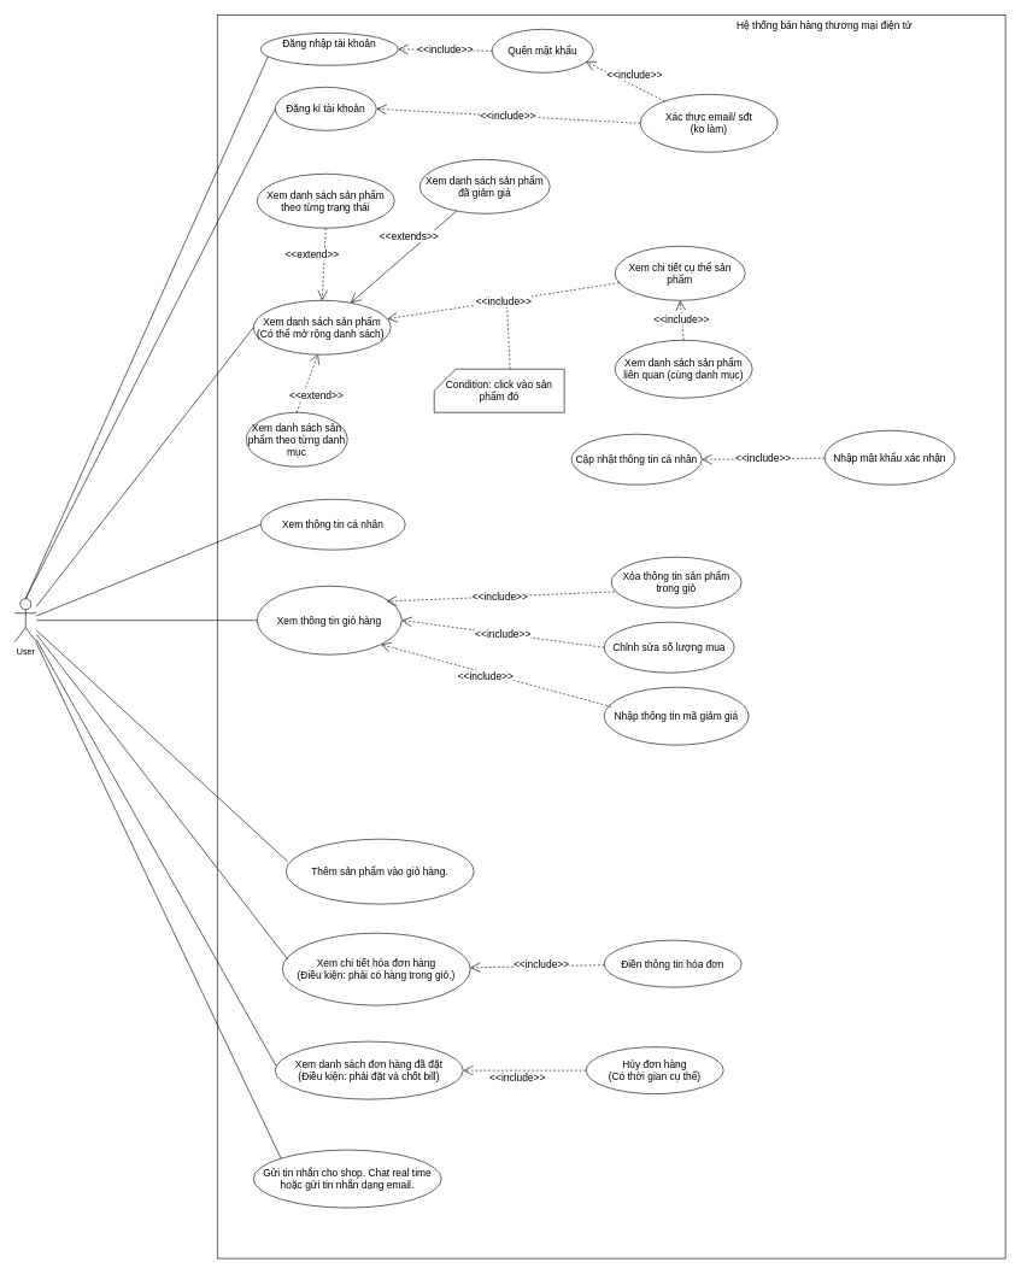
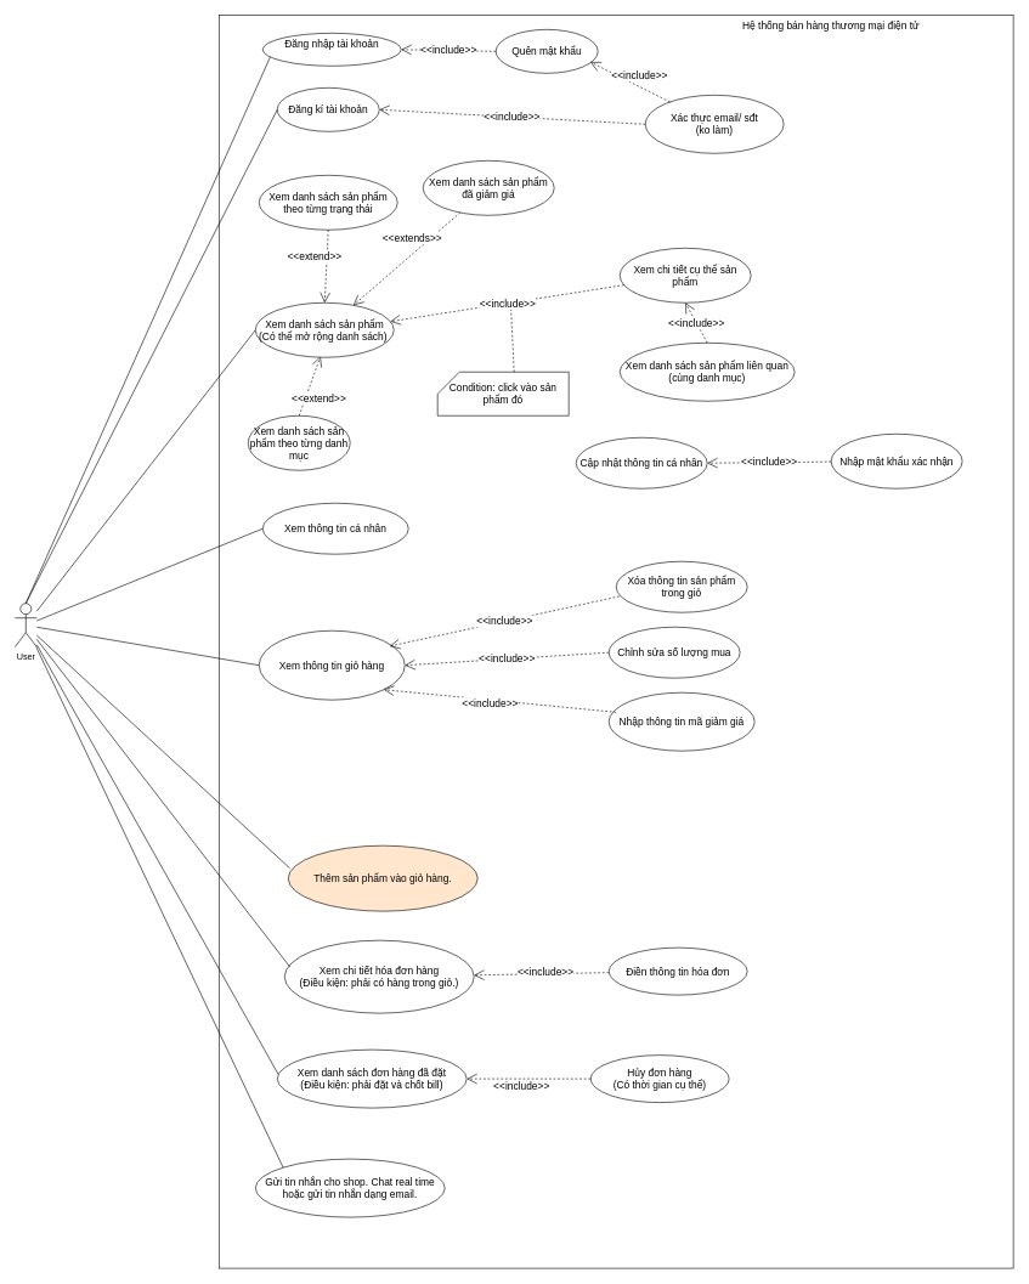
  <mxCell id="0" />
  <mxCell id="1" parent="0" />
  <mxCell id="2" value="" style="rounded=0;whiteSpace=wrap;html=1;" parent="1" vertex="1"><mxGeometry x="300" y="20" width="1090" height="1720" as="geometry" /></mxCell>
  <mxCell id="3" value="User" style="shape=umlActor;verticalLabelPosition=bottom;verticalAlign=top;html=1;" parent="1" vertex="1"><mxGeometry x="20" y="827.5" width="30" height="60" as="geometry" /></mxCell>
  <mxCell id="4" value="&lt;font style=&quot;font-size: 14px;&quot;&gt;Đăng nhập tài khoản&lt;/font&gt;" style="ellipse;whiteSpace=wrap;html=1;verticalAlign=top;" parent="1" vertex="1"><mxGeometry x="360" y="45" width="190" height="45" as="geometry" /></mxCell>
  <mxCell id="5" value="&lt;font style=&quot;font-size: 14px;&quot;&gt;Quên mật khẩu&lt;/font&gt;" style="ellipse;whiteSpace=wrap;html=1;" parent="1" vertex="1"><mxGeometry x="680" y="40" width="140" height="60" as="geometry" /></mxCell>
  <mxCell id="6" value="&lt;font style=&quot;font-size: 14px;&quot;&gt;Hệ thống bán hàng thương mại điện tử&lt;/font&gt;" style="text;html=1;align=center;verticalAlign=middle;whiteSpace=wrap;rounded=0;" parent="1" vertex="1"><mxGeometry x="970" y="20" width="340" height="30" as="geometry" /></mxCell>
  <mxCell id="7" value="&lt;font style=&quot;font-size: 14px;&quot;&gt;Xem danh sách sản phẩm theo từng trạng thái&lt;/font&gt;" style="ellipse;whiteSpace=wrap;html=1;" parent="1" vertex="1"><mxGeometry x="355" y="240" width="190" height="75" as="geometry" /></mxCell>
  <mxCell id="8" value="&lt;font style=&quot;font-size: 14px;&quot;&gt;Xem danh sách sản phẩm đã giảm giá&lt;/font&gt;" style="ellipse;whiteSpace=wrap;html=1;" parent="1" vertex="1"><mxGeometry x="580" y="220" width="180" height="75" as="geometry" /></mxCell>
  <mxCell id="9" value="&lt;font style=&quot;font-size: 14px;&quot;&gt;Xem danh sách sản phẩm theo từng danh mục&lt;/font&gt;" style="ellipse;whiteSpace=wrap;html=1;" parent="1" vertex="1"><mxGeometry x="340" y="570" width="140" height="75" as="geometry" /></mxCell>
  <mxCell id="10" value="&lt;font style=&quot;font-size: 14px;&quot;&gt;Đăng kí tài khoản&lt;/font&gt;" style="ellipse;whiteSpace=wrap;html=1;" parent="1" vertex="1"><mxGeometry x="380" y="120" width="140" height="60" as="geometry" /></mxCell>
  <mxCell id="11" value="&lt;font style=&quot;font-size: 14px;&quot;&gt;&amp;lt;&amp;lt;extend&amp;gt;&amp;gt;&lt;/font&gt;" style="endArrow=open;endSize=12;dashed=1;html=1;rounded=0;entryX=0.47;entryY=0.979;entryDx=0;entryDy=0;exitX=0.5;exitY=0;exitDx=0;exitDy=0;entryPerimeter=0;" parent="1" source="9" target="14" edge="1"><mxGeometry x="-0.254" y="-17" width="160" relative="1" as="geometry"><mxPoint x="613" y="334" as="sourcePoint" /><mxPoint x="420" y="250" as="targetPoint" /><mxPoint as="offset" /></mxGeometry></mxCell>
  <mxCell id="12" value="&lt;font style=&quot;font-size: 14px;&quot;&gt;&amp;lt;&amp;lt;extend&amp;gt;&amp;gt;&lt;/font&gt;" style="endArrow=open;endSize=12;dashed=1;html=1;rounded=0;entryX=0.5;entryY=0;entryDx=0;entryDy=0;exitX=0.5;exitY=1;exitDx=0;exitDy=0;" parent="1" source="7" target="14" edge="1"><mxGeometry x="-0.254" y="-17" width="160" relative="1" as="geometry"><mxPoint x="595" y="300" as="sourcePoint" /><mxPoint x="590" y="210" as="targetPoint" /><mxPoint as="offset" /></mxGeometry></mxCell>
- <mxCell id="13" value="&lt;font style=&quot;font-size: 14px;&quot;&gt;&amp;lt;&amp;lt;extends&amp;gt;&amp;gt;&lt;/font&gt;" style="endArrow=open;endSize=12;dashed=0;html=1;rounded=0;" parent="1" source="8" target="14" edge="1"><mxGeometry x="-0.254" y="-17" width="160" relative="1" as="geometry"><mxPoint x="740" y="340" as="sourcePoint" /><mxPoint x="590" y="322" as="targetPoint" /><mxPoint as="offset" /></mxGeometry></mxCell>
+ <mxCell id="13" value="&lt;font style=&quot;font-size: 14px;&quot;&gt;&amp;lt;&amp;lt;extends&amp;gt;&amp;gt;&lt;/font&gt;" style="endArrow=open;endSize=12;dashed=1;html=1;rounded=0;" parent="1" source="8" target="14" edge="1"><mxGeometry x="-0.254" y="-17" width="160" relative="1" as="geometry"><mxPoint x="740" y="340" as="sourcePoint" /><mxPoint x="590" y="322" as="targetPoint" /><mxPoint as="offset" /></mxGeometry></mxCell>
  <mxCell id="14" value="&lt;font style=&quot;font-size: 14px;&quot;&gt;Xem danh sách sản phẩm&lt;br&gt;(Có thể mở rộng danh sách)&amp;nbsp;&lt;/font&gt;" style="ellipse;whiteSpace=wrap;html=1;" parent="1" vertex="1"><mxGeometry x="350" y="415" width="190" height="75" as="geometry" /></mxCell>
  <mxCell id="15" value="" style="endArrow=none;html=1;rounded=0;entryX=0.054;entryY=0.727;entryDx=0;entryDy=0;exitX=0.5;exitY=0;exitDx=0;exitDy=0;exitPerimeter=0;entryPerimeter=0;" parent="1" source="3" target="4" edge="1"><mxGeometry width="50" height="50" relative="1" as="geometry"><mxPoint x="17.5" y="781" as="sourcePoint" /><mxPoint x="330" y="50" as="targetPoint" /></mxGeometry></mxCell>
  <mxCell id="16" value="" style="endArrow=none;html=1;rounded=0;entryX=0;entryY=0.5;entryDx=0;entryDy=0;exitX=0.5;exitY=0;exitDx=0;exitDy=0;exitPerimeter=0;" parent="1" source="3" target="10" edge="1"><mxGeometry width="50" height="50" relative="1" as="geometry"><mxPoint x="10" y="345" as="sourcePoint" /><mxPoint x="360" y="120" as="targetPoint" /></mxGeometry></mxCell>
  <mxCell id="17" value="" style="endArrow=none;html=1;rounded=0;entryX=0;entryY=0.5;entryDx=0;entryDy=0;" parent="1" source="3" target="14" edge="1"><mxGeometry width="50" height="50" relative="1" as="geometry"><mxPoint x="10" y="345" as="sourcePoint" /><mxPoint x="360" y="150" as="targetPoint" /></mxGeometry></mxCell>
  <mxCell id="18" value="&lt;font style=&quot;font-size: 14px;&quot;&gt;Xác thực email/ sđt&lt;br&gt;(ko làm)&lt;br&gt;&lt;/font&gt;" style="ellipse;whiteSpace=wrap;html=1;" parent="1" vertex="1"><mxGeometry x="885" y="130" width="190" height="80" as="geometry" /></mxCell>
  <mxCell id="19" value="&lt;span style=&quot;font-size: 14px;&quot;&gt;Xem chi tiết cụ thể sản phẩm&lt;/span&gt;" style="ellipse;whiteSpace=wrap;html=1;" parent="1" vertex="1"><mxGeometry x="850" y="340" width="180" height="75" as="geometry" /></mxCell>
- <mxCell id="20" value="&lt;span style=&quot;font-size: 14px;&quot;&gt;Xem danh sách sản phẩm liên quan (cùng danh mục)&lt;/span&gt;" style="ellipse;whiteSpace=wrap;html=1;" parent="1" vertex="1"><mxGeometry x="850" y="470" width="190" height="80" as="geometry" /></mxCell>
+ <mxCell id="20" value="&lt;span style=&quot;font-size: 14px;&quot;&gt;Xem danh sách sản phẩm liên quan (cùng danh mục)&lt;/span&gt;" style="ellipse;whiteSpace=wrap;html=1;" parent="1" vertex="1"><mxGeometry x="850" y="470" width="240" height="80" as="geometry" /></mxCell>
  <mxCell id="21" value="&lt;font style=&quot;font-size: 14px;&quot;&gt;Xem thông tin cá nhân&lt;/font&gt;" style="ellipse;whiteSpace=wrap;html=1;" parent="1" vertex="1"><mxGeometry x="360" y="690" width="200" height="70" as="geometry" /></mxCell>
  <mxCell id="22" value="" style="endArrow=none;html=1;rounded=0;entryX=0;entryY=0.5;entryDx=0;entryDy=0;" parent="1" source="3" target="21" edge="1"><mxGeometry width="50" height="50" relative="1" as="geometry"><mxPoint x="70" y="342" as="sourcePoint" /><mxPoint x="360" y="388" as="targetPoint" /></mxGeometry></mxCell>
  <mxCell id="23" value="&lt;span style=&quot;font-size: 14px;&quot;&gt;Cập nhật thông tin cá nhân&lt;/span&gt;" style="ellipse;whiteSpace=wrap;html=1;" parent="1" vertex="1"><mxGeometry x="790" y="600" width="180" height="70" as="geometry" /></mxCell>
- <mxCell id="24" value="&lt;font style=&quot;font-size: 14px;&quot;&gt;Xem thông tin giỏ hàng&lt;/font&gt;" style="ellipse;whiteSpace=wrap;html=1;" parent="1" vertex="1"><mxGeometry x="355" y="810" width="200" height="95" as="geometry" /></mxCell>
+ <mxCell id="24" value="&lt;font style=&quot;font-size: 14px;&quot;&gt;Xem thông tin giỏ hàng&lt;/font&gt;" style="ellipse;whiteSpace=wrap;html=1;" parent="1" vertex="1"><mxGeometry x="355" y="865" width="200" height="95" as="geometry" /></mxCell>
  <mxCell id="25" value="" style="endArrow=none;html=1;rounded=0;entryX=0;entryY=0.5;entryDx=0;entryDy=0;" parent="1" source="3" target="24" edge="1"><mxGeometry width="50" height="50" relative="1" as="geometry"><mxPoint x="40" y="430" as="sourcePoint" /><mxPoint x="329" y="673" as="targetPoint" /></mxGeometry></mxCell>
  <mxCell id="26" value="&lt;span style=&quot;font-size: 14px;&quot;&gt;Xóa thông tin sản phẩm trong giỏ&lt;/span&gt;" style="ellipse;whiteSpace=wrap;html=1;" parent="1" vertex="1"><mxGeometry x="845" y="770" width="180" height="70" as="geometry" /></mxCell>
  <mxCell id="27" value="&lt;span style=&quot;font-size: 14px;&quot;&gt;Chỉnh sửa số lượng mua&lt;/span&gt;" style="ellipse;whiteSpace=wrap;html=1;" parent="1" vertex="1"><mxGeometry x="835" y="860" width="180" height="70" as="geometry" /></mxCell>
  <mxCell id="28" value="&lt;font style=&quot;font-size: 14px;&quot;&gt;Nhập thông tin mã giảm giá&lt;/font&gt;" style="ellipse;whiteSpace=wrap;html=1;" parent="1" vertex="1"><mxGeometry x="835" y="950" width="200" height="80" as="geometry" /></mxCell>
  <mxCell id="29" value="&lt;font style=&quot;font-size: 14px;&quot;&gt;Condition: click vào sản phẩm đó&lt;/font&gt;" style="shape=card;whiteSpace=wrap;html=1;" parent="1" vertex="1"><mxGeometry x="600" y="510" width="180" height="60" as="geometry" /></mxCell>
  <mxCell id="30" value="" style="endArrow=none;dashed=1;html=1;rounded=0;exitX=0;exitY=0;exitDx=105;exitDy=0;exitPerimeter=0;" parent="1" source="29" edge="1"><mxGeometry width="50" height="50" relative="1" as="geometry"><mxPoint x="700" y="450" as="sourcePoint" /><mxPoint x="700" y="410" as="targetPoint" /></mxGeometry></mxCell>
  <mxCell id="31" value="&lt;span style=&quot;font-size: 14px;&quot;&gt;Xem chi tiết hóa đơn hàng&lt;br&gt;(Điều kiện: phải có hàng trong giỏ.)&lt;br&gt;&lt;/span&gt;" style="ellipse;whiteSpace=wrap;html=1;" parent="1" vertex="1"><mxGeometry x="390" y="1290" width="260" height="100" as="geometry" /></mxCell>
  <mxCell id="32" value="" style="endArrow=none;html=1;rounded=0;entryX=0.005;entryY=0.421;entryDx=0;entryDy=0;entryPerimeter=0;" parent="1" source="3" target="34" edge="1"><mxGeometry width="50" height="50" relative="1" as="geometry"><mxPoint x="-10" y="587.5" as="sourcePoint" /><mxPoint x="252.5" y="1217.5" as="targetPoint" /></mxGeometry></mxCell>
  <mxCell id="33" value="&lt;span style=&quot;font-size: 14px;&quot;&gt;Điền thông tin hóa đơn&lt;/span&gt;" style="ellipse;whiteSpace=wrap;html=1;" parent="1" vertex="1"><mxGeometry x="835" y="1300" width="190" height="65" as="geometry" /></mxCell>
  <mxCell id="34" value="&lt;span style=&quot;font-size: 14px;&quot;&gt;Xem danh sách đơn hàng đã đặt&lt;br&gt;(Điều kiện: phải đặt và chốt bill)&lt;br&gt;&lt;/span&gt;" style="ellipse;whiteSpace=wrap;html=1;" parent="1" vertex="1"><mxGeometry x="380" y="1440" width="260" height="80" as="geometry" /></mxCell>
  <mxCell id="35" value="&lt;span style=&quot;font-size: 14px;&quot;&gt;Hủy đơn hàng&lt;br&gt;(Có thời gian cụ thể)&lt;br&gt;&lt;/span&gt;" style="ellipse;whiteSpace=wrap;html=1;" parent="1" vertex="1"><mxGeometry x="810" y="1447.5" width="190" height="65" as="geometry" /></mxCell>
  <mxCell id="36" value="" style="endArrow=none;html=1;rounded=0;entryX=0.028;entryY=0.363;entryDx=0;entryDy=0;entryPerimeter=0;" parent="1" source="3" target="31" edge="1"><mxGeometry width="50" height="50" relative="1" as="geometry"><mxPoint x="78" y="520" as="sourcePoint" /><mxPoint x="340" y="1150" as="targetPoint" /></mxGeometry></mxCell>
  <mxCell id="37" value="&lt;span style=&quot;font-size: 14px;&quot;&gt;Gửi tin nhắn cho shop. Chat real time hoặc gửi tin nhắn dạng email.&lt;br&gt;&lt;/span&gt;" style="ellipse;whiteSpace=wrap;html=1;" parent="1" vertex="1"><mxGeometry x="350" y="1590" width="260" height="80" as="geometry" /></mxCell>
  <mxCell id="38" value="" style="endArrow=none;html=1;rounded=0;entryX=0;entryY=0;entryDx=0;entryDy=0;" parent="1" source="3" target="37" edge="1"><mxGeometry width="50" height="50" relative="1" as="geometry"><mxPoint x="-40" y="800" as="sourcePoint" /><mxPoint x="247" y="1404" as="targetPoint" /></mxGeometry></mxCell>
  <mxCell id="39" value="&lt;font style=&quot;font-size: 14px;&quot;&gt;&amp;lt;&amp;lt;include&amp;gt;&amp;gt;&lt;/font&gt;" style="endArrow=open;endSize=12;dashed=1;html=1;rounded=0;entryX=1;entryY=0.5;entryDx=0;entryDy=0;" parent="1" source="35" target="34" edge="1"><mxGeometry x="0.125" y="10" width="160" relative="1" as="geometry"><mxPoint x="720" y="1550" as="sourcePoint" /><mxPoint x="720" y="1650" as="targetPoint" /><mxPoint x="1" as="offset" /></mxGeometry></mxCell>
  <mxCell id="40" value="&lt;font style=&quot;font-size: 14px;&quot;&gt;&amp;lt;&amp;lt;include&amp;gt;&amp;gt;&lt;/font&gt;" style="endArrow=open;endSize=12;dashed=1;html=1;rounded=0;entryX=1;entryY=0.5;entryDx=0;entryDy=0;exitX=0;exitY=0.5;exitDx=0;exitDy=0;" parent="1" source="5" target="4" edge="1"><mxGeometry width="160" relative="1" as="geometry"><mxPoint x="555" y="120" as="sourcePoint" /><mxPoint x="685" y="122" as="targetPoint" /></mxGeometry></mxCell>
  <mxCell id="41" value="&lt;font style=&quot;font-size: 14px;&quot;&gt;&amp;lt;&amp;lt;include&amp;gt;&amp;gt;&lt;/font&gt;" style="endArrow=open;endSize=12;dashed=1;html=1;rounded=0;entryX=0.925;entryY=0.743;entryDx=0;entryDy=0;entryPerimeter=0;" parent="1" source="18" target="5" edge="1"><mxGeometry x="-0.12" y="-14" width="160" relative="1" as="geometry"><mxPoint x="1000" y="76" as="sourcePoint" /><mxPoint x="1166" y="140" as="targetPoint" /><mxPoint as="offset" /></mxGeometry></mxCell>
  <mxCell id="42" value="&lt;font style=&quot;font-size: 14px;&quot;&gt;&amp;lt;&amp;lt;include&amp;gt;&amp;gt;&lt;/font&gt;" style="endArrow=open;endSize=12;dashed=1;html=1;rounded=0;exitX=0;exitY=0.5;exitDx=0;exitDy=0;entryX=1;entryY=0.5;entryDx=0;entryDy=0;" parent="1" source="18" target="10" edge="1"><mxGeometry width="160" relative="1" as="geometry"><mxPoint x="545" y="196" as="sourcePoint" /><mxPoint x="906" y="220" as="targetPoint" /></mxGeometry></mxCell>
  <mxCell id="43" value="&lt;font style=&quot;font-size: 14px;&quot;&gt;&amp;lt;&amp;lt;include&amp;gt;&amp;gt;&lt;/font&gt;" style="endArrow=open;endSize=12;dashed=1;html=1;rounded=0;exitX=0.024;exitY=0.685;exitDx=0;exitDy=0;exitPerimeter=0;entryX=0.896;entryY=0.224;entryDx=0;entryDy=0;entryPerimeter=0;" parent="1" source="26" target="24" edge="1"><mxGeometry width="160" relative="1" as="geometry"><mxPoint x="460" y="827.5" as="sourcePoint" /><mxPoint x="784" y="738.5" as="targetPoint" /></mxGeometry></mxCell>
  <mxCell id="44" value="&lt;font style=&quot;font-size: 14px;&quot;&gt;&amp;lt;&amp;lt;include&amp;gt;&amp;gt;&lt;/font&gt;" style="endArrow=open;endSize=12;dashed=1;html=1;rounded=0;exitX=0;exitY=0.5;exitDx=0;exitDy=0;entryX=1;entryY=0.5;entryDx=0;entryDy=0;" parent="1" source="27" target="24" edge="1"><mxGeometry width="160" relative="1" as="geometry"><mxPoint x="525" y="882" as="sourcePoint" /><mxPoint x="810" y="880" as="targetPoint" /></mxGeometry></mxCell>
  <mxCell id="45" value="&lt;font style=&quot;font-size: 14px;&quot;&gt;&amp;lt;&amp;lt;include&amp;gt;&amp;gt;&lt;/font&gt;" style="endArrow=open;endSize=12;dashed=1;html=1;rounded=0;entryX=1;entryY=1;entryDx=0;entryDy=0;exitX=0.05;exitY=0.337;exitDx=0;exitDy=0;exitPerimeter=0;" parent="1" source="28" target="24" edge="1"><mxGeometry x="0.081" y="5" width="160" relative="1" as="geometry"><mxPoint x="423" y="945" as="sourcePoint" /><mxPoint x="628" y="1020" as="targetPoint" /><mxPoint as="offset" /></mxGeometry></mxCell>
  <mxCell id="46" value="&lt;font style=&quot;font-size: 14px;&quot;&gt;&amp;lt;&amp;lt;include&amp;gt;&amp;gt;&lt;/font&gt;" style="endArrow=open;endSize=12;dashed=1;html=1;rounded=0;" parent="1" source="33" target="31" edge="1"><mxGeometry x="-0.069" y="-3" width="160" relative="1" as="geometry"><mxPoint x="615" y="1327" as="sourcePoint" /><mxPoint x="610" y="1200" as="targetPoint" /><mxPoint x="-1" as="offset" /></mxGeometry></mxCell>
  <mxCell id="47" value="&lt;font style=&quot;font-size: 14px;&quot;&gt;&amp;lt;&amp;lt;include&amp;gt;&amp;gt;&lt;/font&gt;" style="endArrow=open;endSize=12;dashed=1;html=1;rounded=0;exitX=0.5;exitY=0;exitDx=0;exitDy=0;entryX=0.5;entryY=1;entryDx=0;entryDy=0;" parent="1" source="20" target="19" edge="1"><mxGeometry width="160" relative="1" as="geometry"><mxPoint x="1110" y="425" as="sourcePoint" /><mxPoint x="1110" y="490" as="targetPoint" /></mxGeometry></mxCell>
  <mxCell id="48" value="&lt;font style=&quot;font-size: 14px;&quot;&gt;&amp;lt;&amp;lt;include&amp;gt;&amp;gt;&lt;/font&gt;" style="endArrow=open;endSize=12;dashed=1;html=1;rounded=0;entryX=0.974;entryY=0.342;entryDx=0;entryDy=0;entryPerimeter=0;" parent="1" source="19" target="14" edge="1"><mxGeometry width="160" relative="1" as="geometry"><mxPoint x="390" y="407" as="sourcePoint" /><mxPoint x="709" y="348" as="targetPoint" /></mxGeometry></mxCell>
- <mxCell id="49" value="&lt;span style=&quot;font-size: 14px;&quot;&gt;Thêm sản phẩm vào giỏ hàng.&lt;br&gt;&lt;/span&gt;" style="ellipse;whiteSpace=wrap;html=1;" parent="1" vertex="1"><mxGeometry x="395" y="1160" width="260" height="90" as="geometry" /></mxCell>
+ <mxCell id="49" value="&lt;span style=&quot;font-size: 14px;&quot;&gt;Thêm sản phẩm vào giỏ hàng.&lt;br&gt;&lt;/span&gt;" style="ellipse;whiteSpace=wrap;html=1;fillColor=#ffe6cc;" parent="1" vertex="1"><mxGeometry x="395" y="1160" width="260" height="90" as="geometry" /></mxCell>
  <mxCell id="50" value="" style="endArrow=none;html=1;rounded=0;entryX=0.009;entryY=0.345;entryDx=0;entryDy=0;entryPerimeter=0;" parent="1" source="3" target="49" edge="1"><mxGeometry width="50" height="50" relative="1" as="geometry"><mxPoint x="110" y="841" as="sourcePoint" /><mxPoint x="457" y="1290" as="targetPoint" /></mxGeometry></mxCell>
  <mxCell id="51" style="edgeStyle=orthogonalEdgeStyle;rounded=0;orthogonalLoop=1;jettySize=auto;html=1;exitX=0.5;exitY=1;exitDx=0;exitDy=0;" parent="1" edge="1"><mxGeometry relative="1" as="geometry"><mxPoint x="650" y="1040" as="sourcePoint" /><mxPoint x="650" y="1040" as="targetPoint" /></mxGeometry></mxCell>
  <mxCell id="52" value="&lt;span style=&quot;font-size: 14px;&quot;&gt;Nhập mật khẩu xác nhận&lt;/span&gt;" style="ellipse;whiteSpace=wrap;html=1;" parent="1" vertex="1"><mxGeometry x="1140" y="595" width="180" height="75" as="geometry" /></mxCell>
  <mxCell id="53" value="&lt;font style=&quot;font-size: 14px;&quot;&gt;&amp;lt;&amp;lt;include&amp;gt;&amp;gt;&lt;/font&gt;" style="endArrow=open;endSize=12;dashed=1;html=1;rounded=0;entryX=1;entryY=0.5;entryDx=0;entryDy=0;" parent="1" source="52" target="23" edge="1"><mxGeometry width="160" relative="1" as="geometry"><mxPoint x="1090" y="645" as="sourcePoint" /><mxPoint x="860" y="735" as="targetPoint" /></mxGeometry></mxCell>
